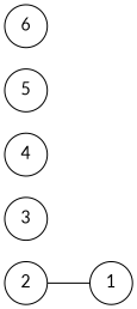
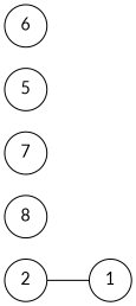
  graph {
    fontname=Lato
    fontsize=12
    rankdir=LR
    node [fontname=Lato shape=circle]
    2
    1
-   3
-   4
+   3 [label=8]
+   4 [label=7]
    5
    6
    2 -- 1 [fontname=Lato]
  }
